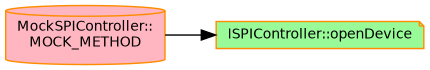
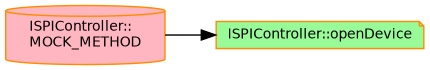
  digraph {
    rankdir=RL
    node [color=darkorange fontname=Helvetica fontsize=10 style=filled]
    n1 [fillcolor=palegreen fontcolor=black height=0.2 label="ISPIController::openDevice" shape=note width=0.4]
-   n2 [fillcolor=lightpink height=0.2 label="MockSPIController::\lMOCK_METHOD" shape=cylinder width=0.4]
+   n2 [fillcolor=lightpink height=0.2 label="ISPIController::\lMOCK_METHOD" shape=cylinder width=0.4]
    n1 -> n2 [color=black dir=back fontname=Helvetica fontsize=10 labelfontname=Helvetica labelfontsize=10 style=solid]
  }
